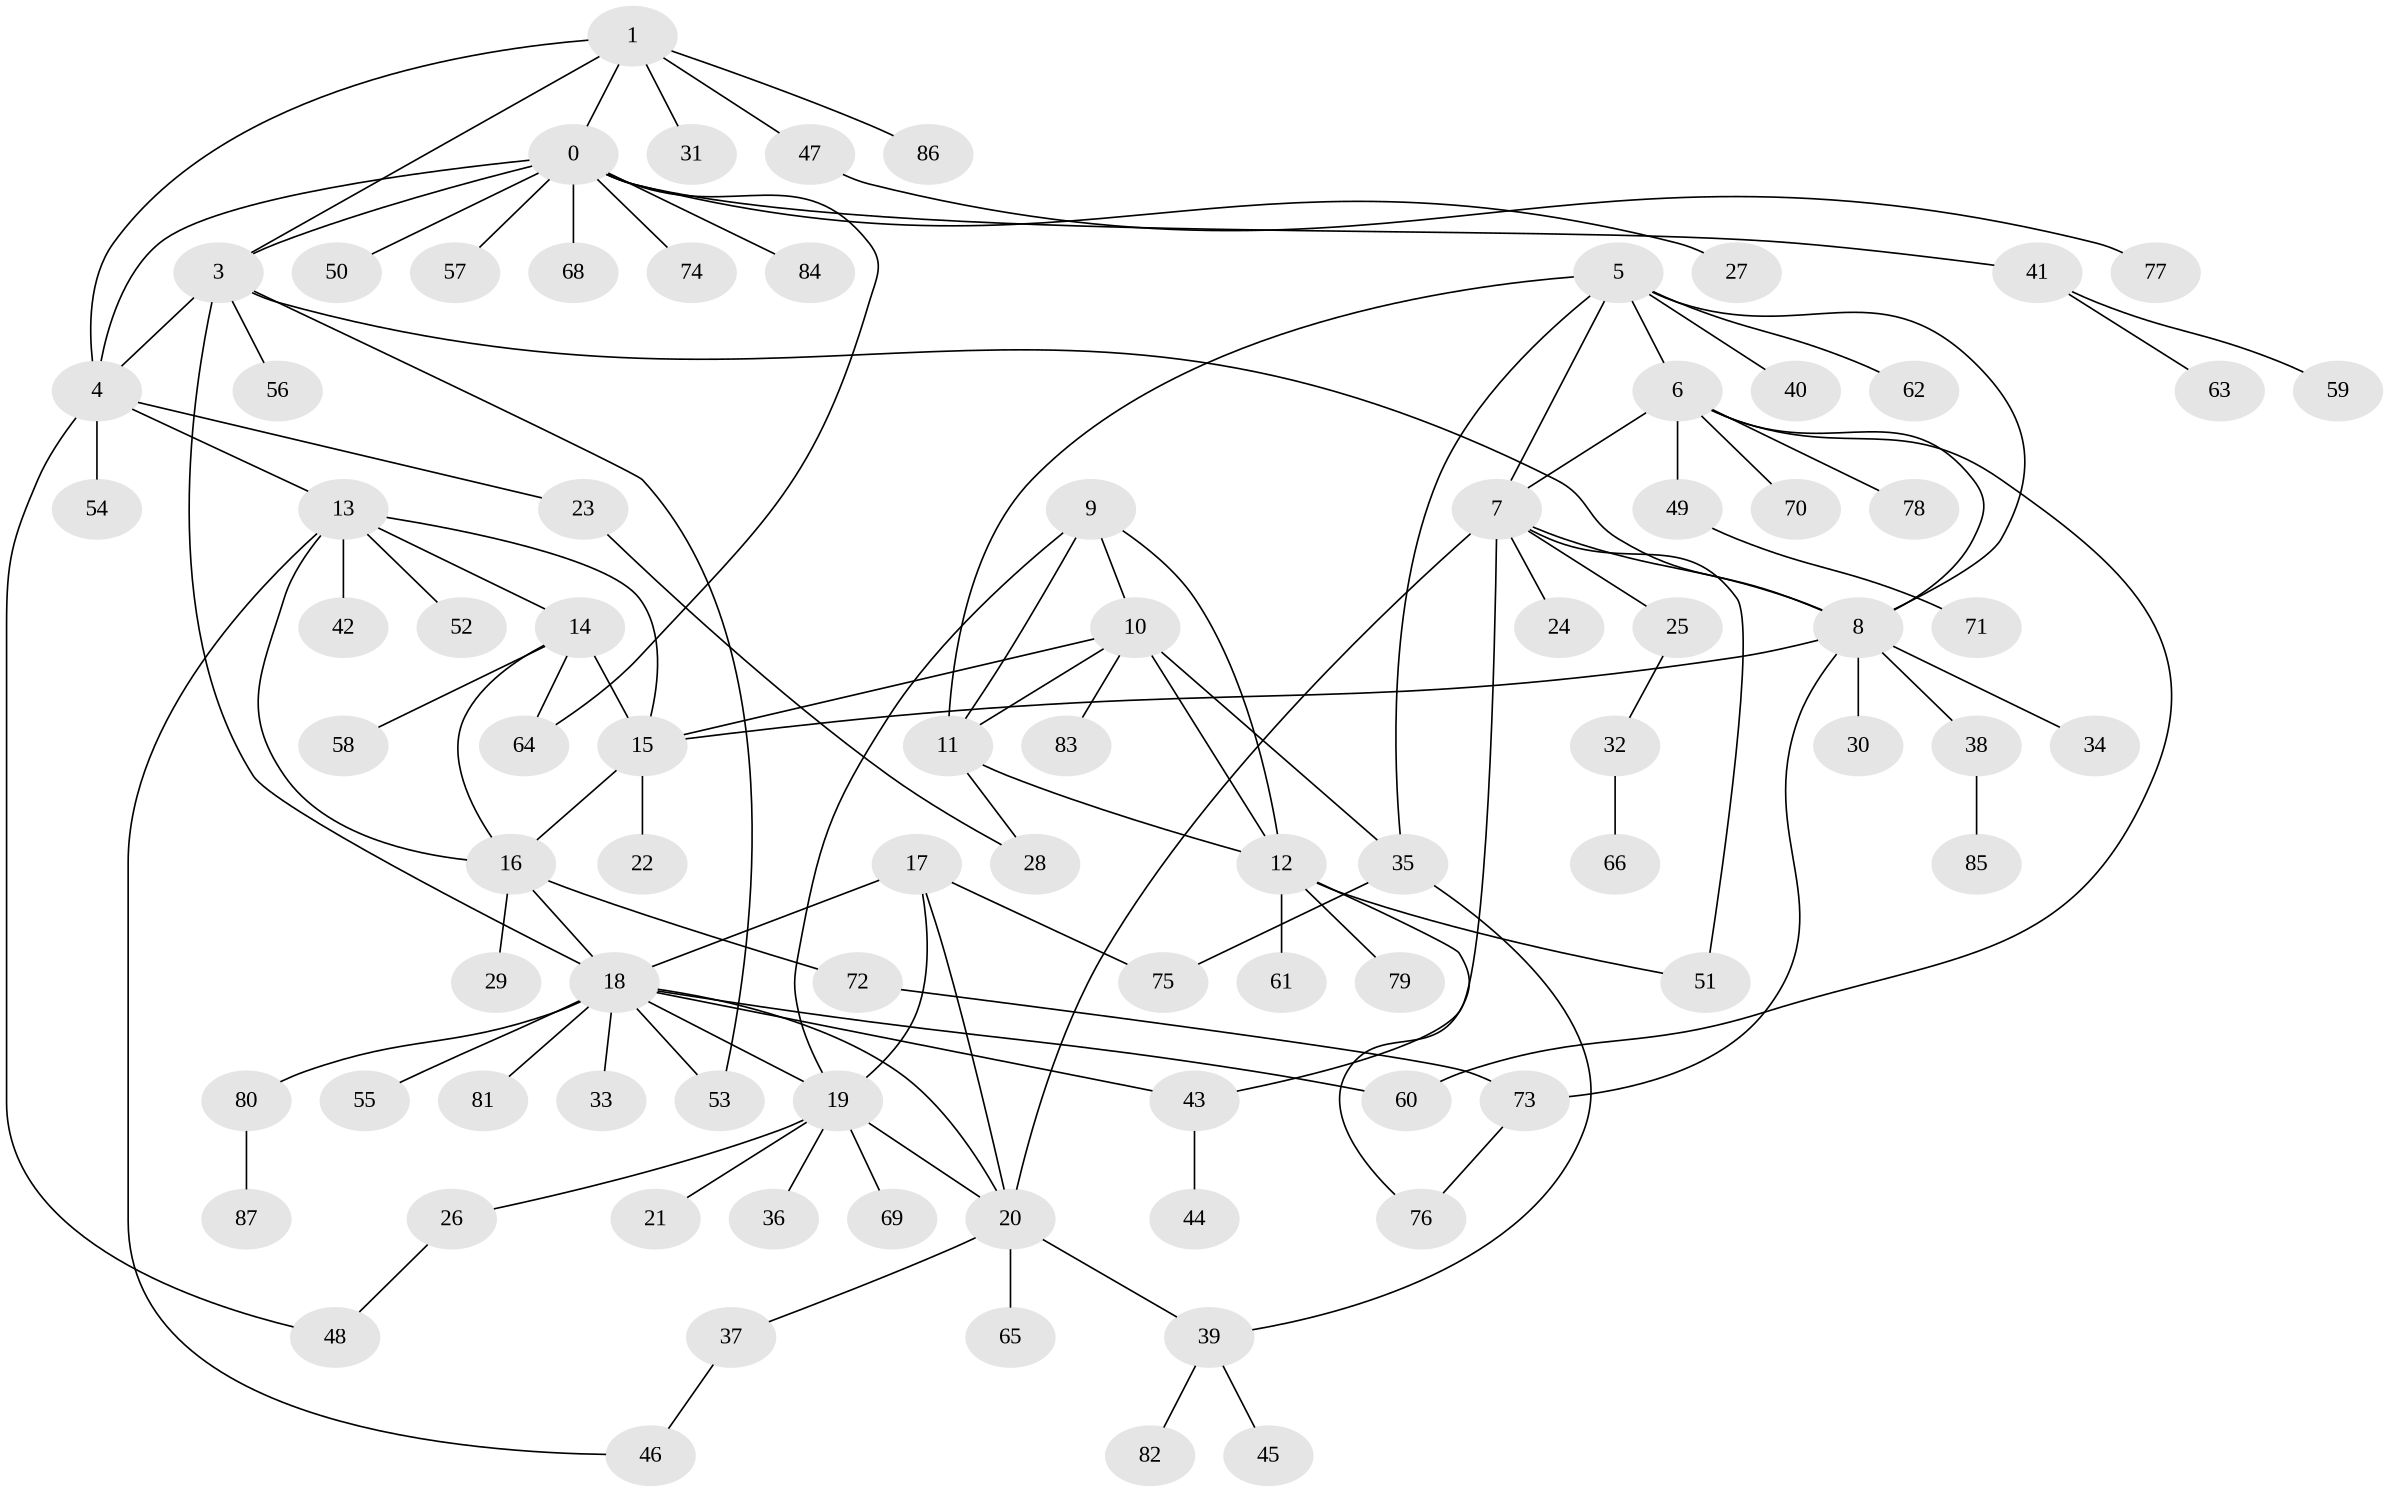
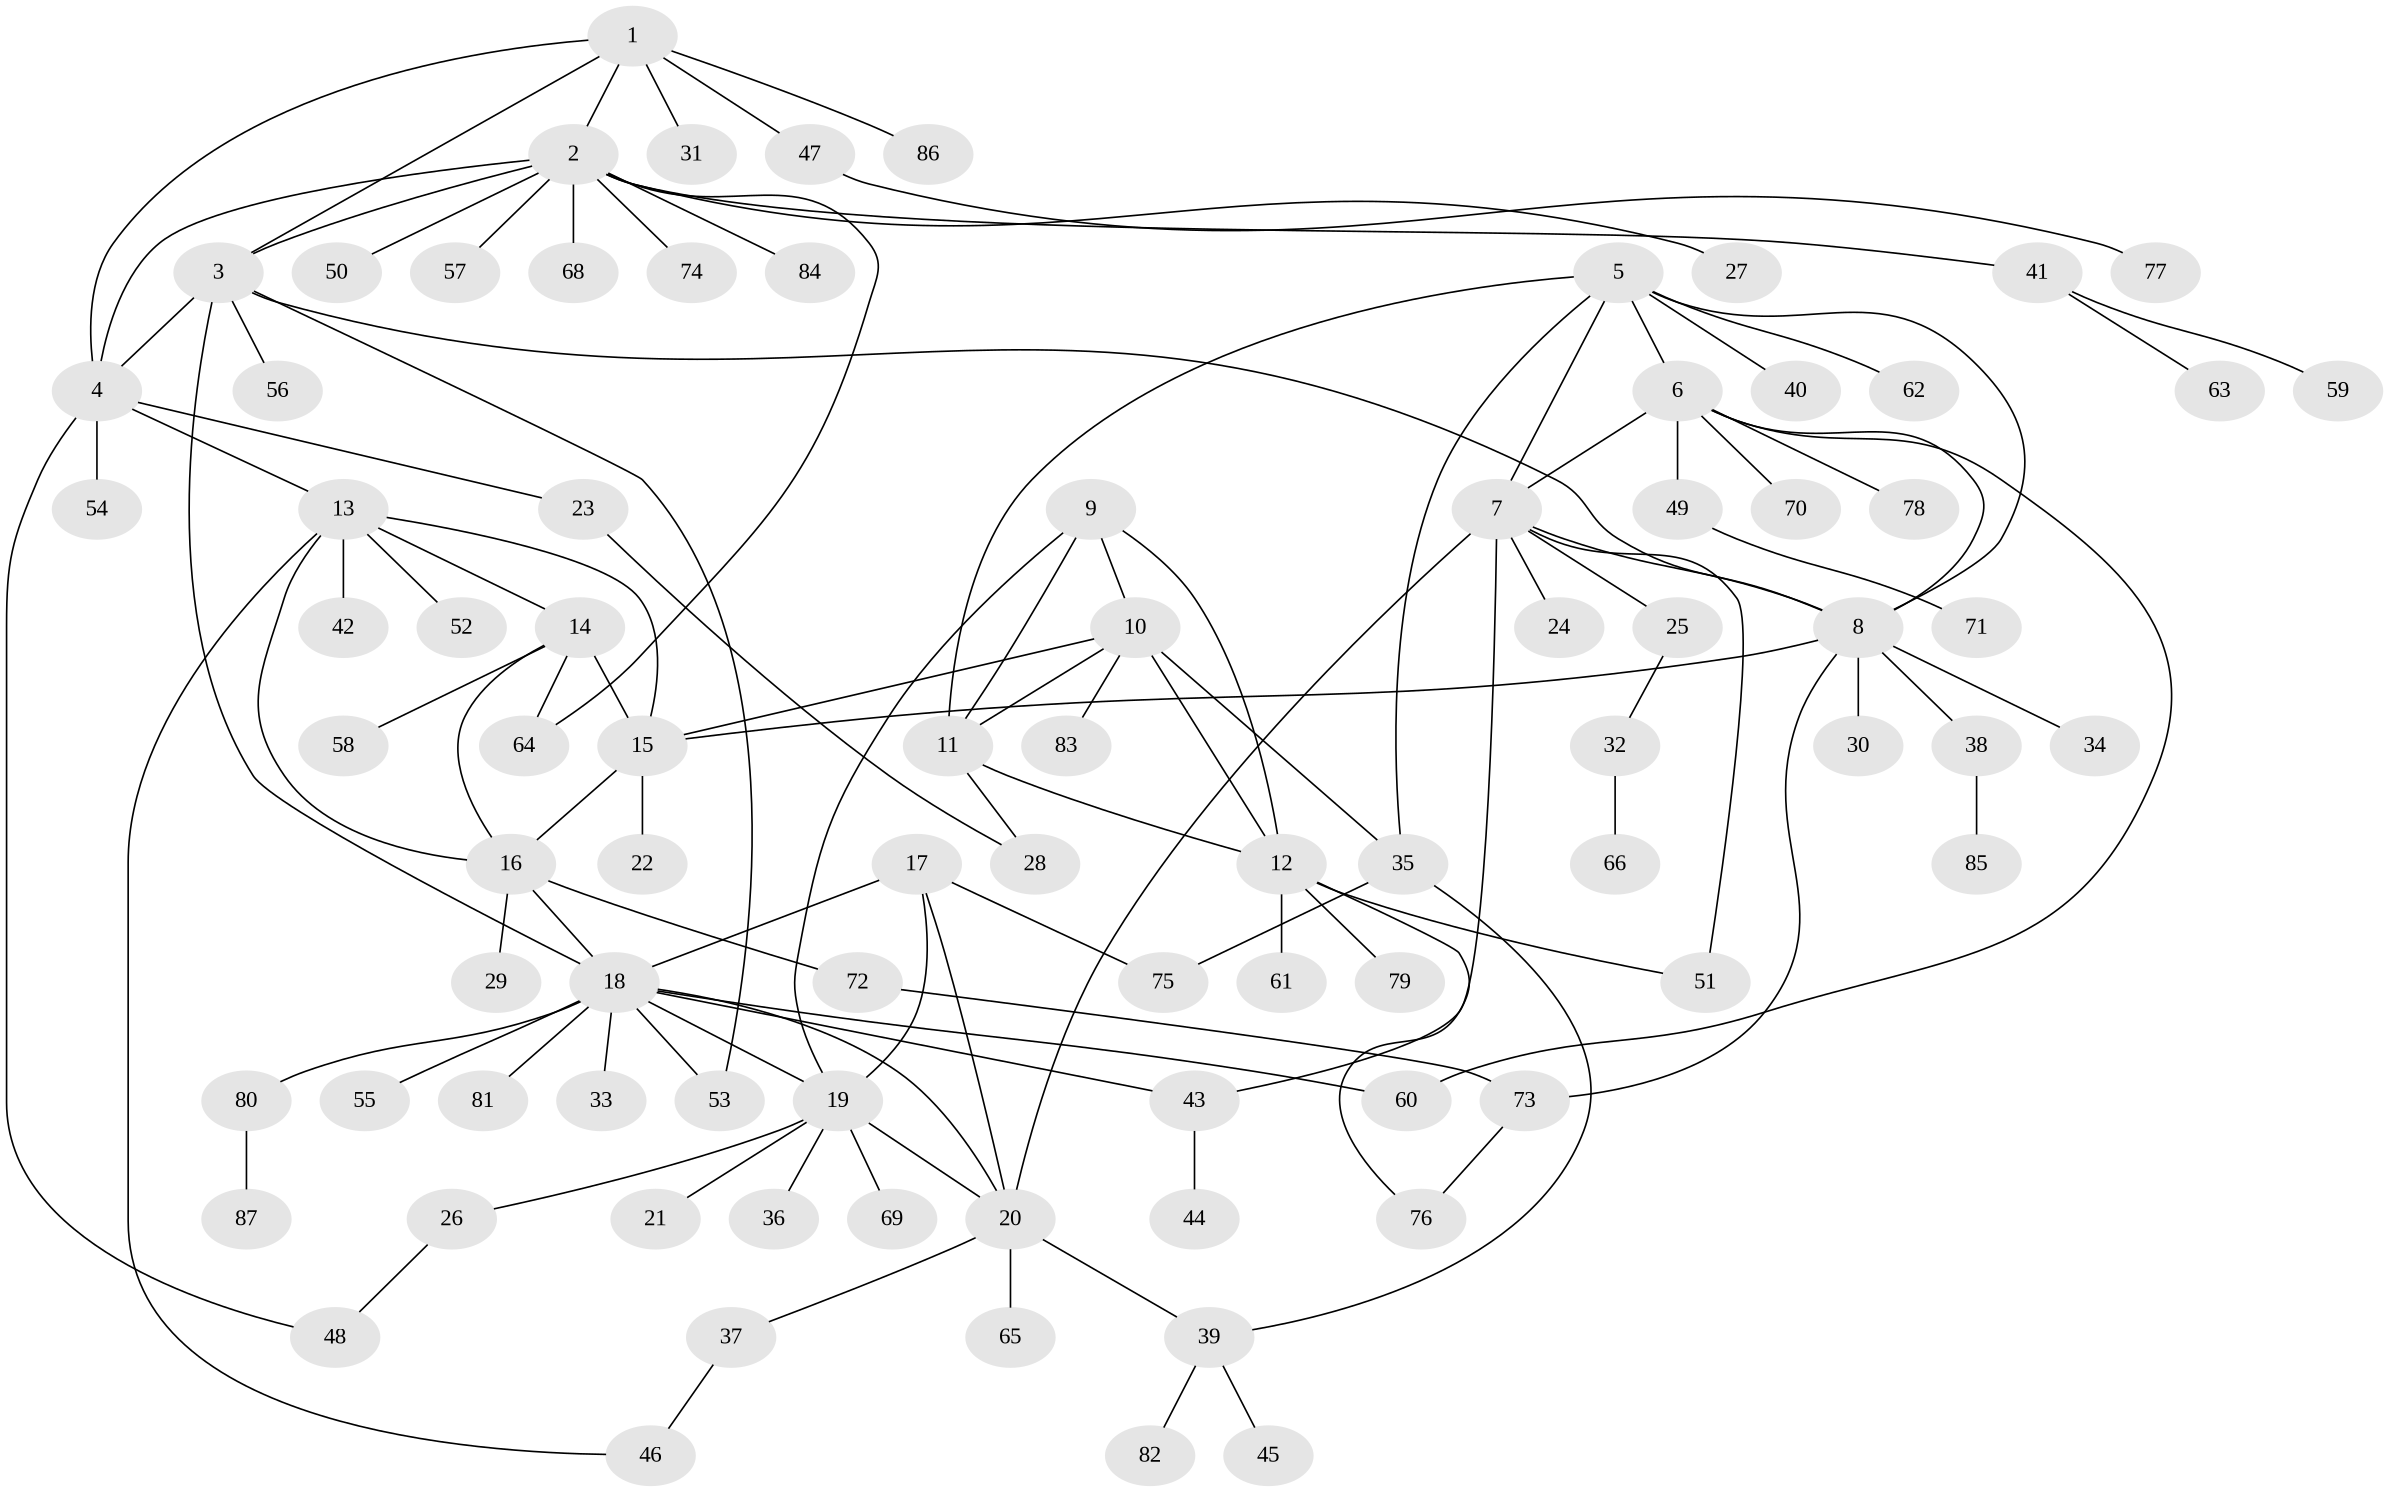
  graph {
    fontname="Liberation Serif"
    node [color=gray90 fontname="Liberation Serif" style=filled]
    edge [fontname="Liberation Serif"]
    1
-   2 [label=0]
+   2
    3
    4
    31
    47
    86
    27
    41
    50
    57
    64
    68
    74
    84
    8
    18
    53
    56
    13
    23
    48
    54
    77
    11
    12
    28
    59
    63
    15
    30
    34
    38
    73
    60
    20
    43
    19
    33
    55
    80
    81
    14
    16
    42
    46
    52
    5
    6
    7
    35
    40
    62
    49
    70
    78
    24
    25
    51
    75
    39
    71
    37
    65
    32
    44
    22
    85
    76
    9
    10
    83
    61
    79
    21
    26
    36
    69
    58
    29
    72
    17
    87
    45
    82
    66
    1 -- 2
    1 -- 3
    1 -- 4
    1 -- 31
    1 -- 47
    1 -- 86
    2 -- 3
    2 -- 4
    2 -- 27
    2 -- 41
    2 -- 50
    2 -- 57
    2 -- 64
    2 -- 68
    2 -- 74
    2 -- 84
    3 -- 4
    3 -- 8
    3 -- 18
    3 -- 53
    3 -- 56
    4 -- 13
    4 -- 23
    4 -- 48
    4 -- 54
    47 -- 77
    41 -- 59
    41 -- 63
    8 -- 15
    8 -- 30
    8 -- 34
    8 -- 38
    8 -- 73
    18 -- 53
    18 -- 60
    18 -- 20
    18 -- 43
    18 -- 19
    18 -- 33
    18 -- 55
    18 -- 80
    18 -- 81
    13 -- 15
    13 -- 14
    13 -- 16
    13 -- 42
    13 -- 46
    13 -- 52
    23 -- 28
    11 -- 12
    11 -- 28
    12 -- 51
    12 -- 76
    12 -- 61
    12 -- 79
    15 -- 16
    15 -- 22
    38 -- 85
    73 -- 76
    20 -- 39
    20 -- 37
    20 -- 65
    43 -- 44
    19 -- 20
    19 -- 21
    19 -- 26
    19 -- 36
    19 -- 69
    80 -- 87
    14 -- 64
    14 -- 15
    14 -- 16
    14 -- 58
    16 -- 18
    16 -- 29
    16 -- 72
    5 -- 8
    5 -- 11
    5 -- 6
    5 -- 7
    5 -- 35
    5 -- 40
    5 -- 62
    6 -- 8
    6 -- 60
    6 -- 7
    6 -- 49
    6 -- 70
    6 -- 78
    7 -- 8
    7 -- 20
    7 -- 43
    7 -- 24
    7 -- 25
    7 -- 51
    35 -- 75
    35 -- 39
    49 -- 71
    25 -- 32
    39 -- 45
    39 -- 82
    37 -- 46
    32 -- 66
    9 -- 11
    9 -- 12
    9 -- 19
    9 -- 10
    10 -- 11
    10 -- 12
    10 -- 15
    10 -- 35
    10 -- 83
    26 -- 48
    72 -- 73
    17 -- 18
    17 -- 20
    17 -- 19
    17 -- 75
  }
